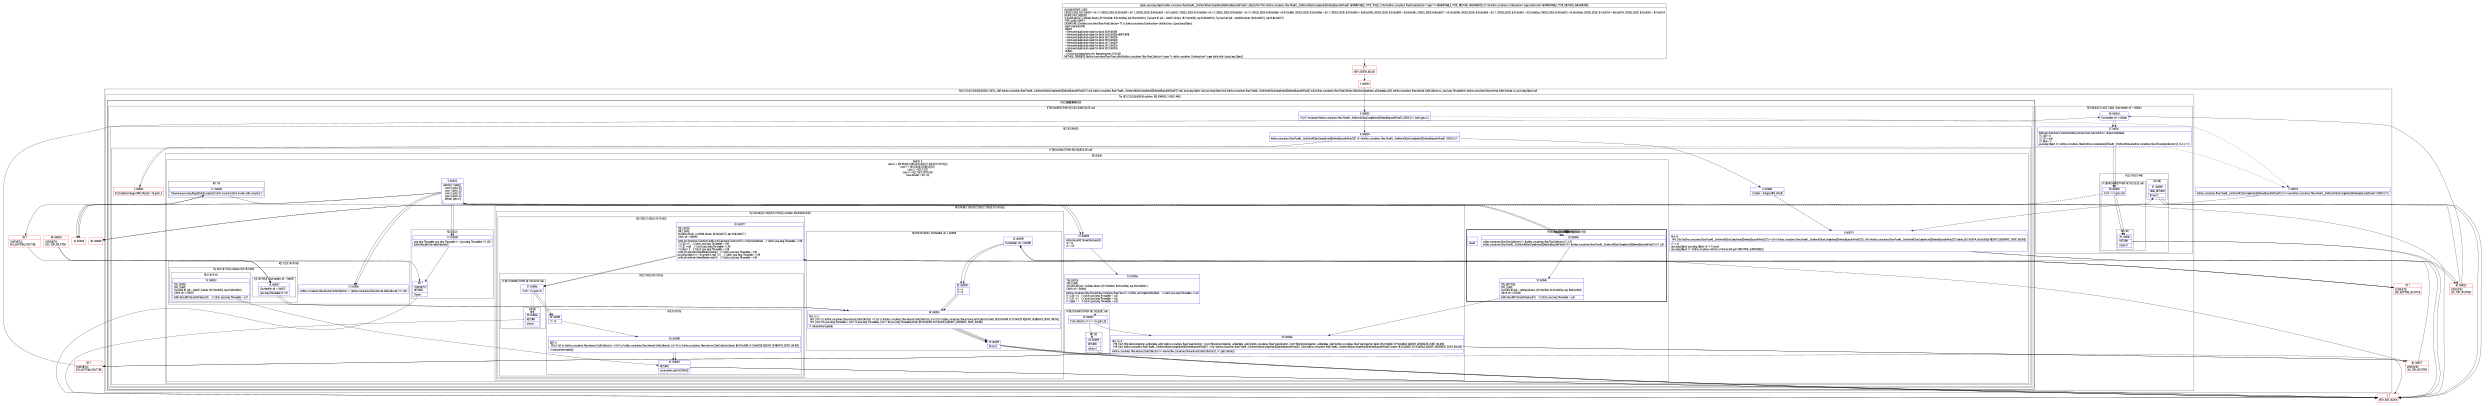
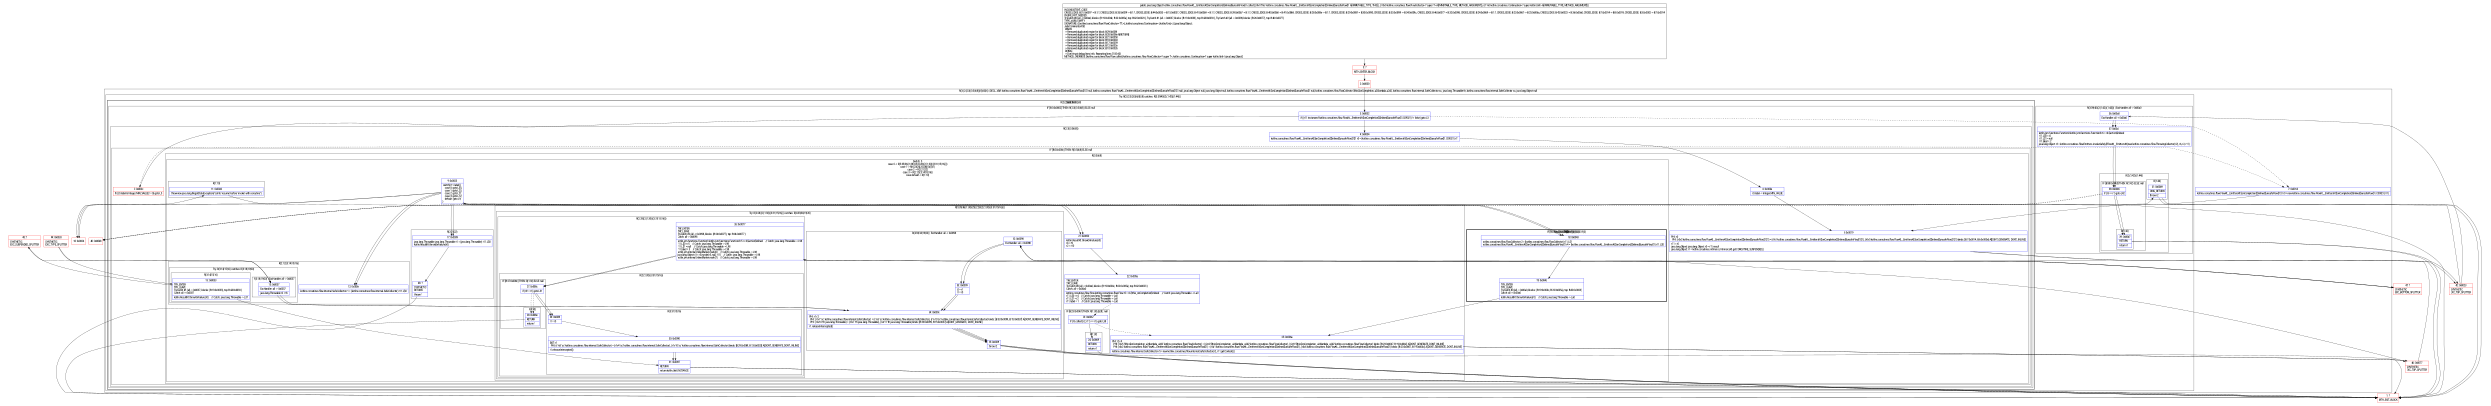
  digraph {
    fontname="Roboto Condensed"
    node [color=blue fontname="Roboto Condensed" shape=record]
    edge [fontname="Roboto Condensed"]
    n1 [label="{24\:\ 0x0069|RETURN\l|return r1\l}"]
    n2 [label="{23\:\ 0x0067|if (r5.collect(r2, r11) == r1) goto L38\l}"]
    n3 [label="{28\:\ 0x008e|RETURN\l|return r1\l}"]
    n4 [label="{27\:\ 0x008c|if (r3 != r1) goto L31\l}"]
    n5 [label="{29\:\ 0x008f|r1 = r5\l}"]
    n6 [label="{30\:\ 0x0090|EXIT: r1 \l  PHI: (r1v8 'sc' kotlinx.coroutines.flow.internal.SafeCollector) = (r1v4 'sc' kotlinx.coroutines.flow.internal.SafeCollector), (r1v10 'sc' kotlinx.coroutines.flow.internal.SafeCollector) binds: [B:29:0x008f, B:13:0x0033] A[DONT_GENERATE, DONT_INLINE]\l|r1.releaseIntercepted()\l}"]
    n7 [label="{31\:\ 0x0097|RETURN\l|return kotlin.Unit.INSTANCE\l}"]
    n8 [label="{26\:\ 0x0077|TRY_ENTER\lTRY_LEAVE\lTryCatch #2 \{all \-\> 0x0098, blocks: (B:26:0x0077), top: B:46:0x0077 \}\lCatch: all \-\> 0x0098\l|kotlin.jvm.functions.Function3 kotlin.jvm.functions.Function3 r5 = r4.$action$inlined     \/\/ Catch: java.lang.Throwable \-\> L98\lr11.L$0 = r5     \/\/ Catch: java.lang.Throwable \-\> L98\lr11.L$1 = null     \/\/ Catch: java.lang.Throwable \-\> L98\lr11.label = 3     \/\/ Catch: java.lang.Throwable \-\> L98\lkotlin.jvm.internal.InlineMarker.mark(6)     \/\/ Catch: java.lang.Throwable \-\> L98\ljava.lang.Object r3 = r5.invoke(r5, null, r11)     \/\/ Catch: java.lang.Throwable \-\> L98\lkotlin.jvm.internal.InlineMarker.mark(7)     \/\/ Catch: java.lang.Throwable \-\> L98\l}"]
    n9 [label="{32\:\ 0x0098|ExcHandler: all \-\> 0x0098\l}"]
    n10 [label="{33\:\ 0x0099|r2 = r1\lr1 = r5\l}"]
    n11 [label="{34\:\ 0x009c|PHI: r1 r2 \l  PHI: (r1v7 'sc' kotlinx.coroutines.flow.internal.SafeCollector) = (r1v3 'sc' kotlinx.coroutines.flow.internal.SafeCollector), (r1v10 'sc' kotlinx.coroutines.flow.internal.SafeCollector) binds: [B:33:0x0099, B:15:0x0037] A[DONT_GENERATE, DONT_INLINE]\l  PHI: (r2v10 'th' java.lang.Throwable) = (r2v7 'th' java.lang.Throwable), (r2v11 'th' java.lang.Throwable) binds: [B:33:0x0099, B:15:0x0037] A[DONT_GENERATE, DONT_INLINE]\l|r1.releaseIntercepted()\l}"]
    n12 [label="{35\:\ 0x009f|throw r2\l}"]
    n13 [label="{21\:\ 0x0050|kotlin.ResultKt.throwOnFailure(r0)\lr4 = r9\lr2 = r10\l}"]
    n14 [label="{22\:\ 0x005a|TRY_ENTER\lTRY_LEAVE\lTryCatch #0 \{all \-\> 0x00a0, blocks: (B:19:0x004c, B:22:0x005a), top: B:42:0x0023 \}\lCatch: all \-\> 0x00a0\l|kotlinx.coroutines.flow.Flow kotlinx.coroutines.flow.Flow r5 = r4.$this_onCompletion$inlined     \/\/ Catch: java.lang.Throwable \-\> La0\lr11.L$0 = r4     \/\/ Catch: java.lang.Throwable \-\> La0\lr11.L$1 = r2     \/\/ Catch: java.lang.Throwable \-\> La0\lr11.label = 1     \/\/ Catch: java.lang.Throwable \-\> La0\l}"]
    n15 [label="{25\:\ 0x006a|PHI: r2 r4 \l  PHI: (r2v5 '$this$onCompletion_u24lambda_u2d2' kotlinx.coroutines.flow.FlowCollector) = (r2v4 '$this$onCompletion_u24lambda_u2d2' kotlinx.coroutines.flow.FlowCollector), (r2v9 '$this$onCompletion_u24lambda_u2d2' kotlinx.coroutines.flow.FlowCollector) binds: [B:23:0x0067, B:19:0x004c] A[DONT_GENERATE, DONT_INLINE]\l  PHI: (r4v2 kotlinx.coroutines.flow.FlowKt__EmittersKt$onCompletion$$inlined$unsafeFlow$1) = (r4v1 kotlinx.coroutines.flow.FlowKt__EmittersKt$onCompletion$$inlined$unsafeFlow$1), (r4v4 kotlinx.coroutines.flow.FlowKt__EmittersKt$onCompletion$$inlined$unsafeFlow$1) binds: [B:23:0x0067, B:19:0x004c] A[DONT_GENERATE, DONT_INLINE]\l|kotlinx.coroutines.flow.internal.SafeCollector r5 = new kotlinx.coroutines.flow.internal.SafeCollector(r2, r11.getContext())\l}"]
    n16 [label="{13\:\ 0x0033|TRY_ENTER\lTRY_LEAVE\lTryCatch #1 \{all \-\> 0x0037, blocks: (B:13:0x0033), top: B:44:0x0033 \}\lCatch: all \-\> 0x0037\l|kotlin.ResultKt.throwOnFailure(r0)     \/\/ Catch: java.lang.Throwable \-\> L37\l}"]
    n17 [label="{15\:\ 0x0037|ExcHandler: all \-\> 0x0037\l|java.lang.Throwable r2 = th\l}"]
    n18 [label="{12\:\ 0x002e|kotlinx.coroutines.flow.internal.SafeCollector r1 = (kotlinx.coroutines.flow.internal.SafeCollector) r11.L$0\l}"]
    n19 [label="{18\:\ 0x0043|kotlinx.coroutines.flow.FlowCollector r2 = (kotlinx.coroutines.flow.FlowCollector) r11.L$1\lkotlinx.coroutines.flow.FlowKt__EmittersKt$onCompletion$$inlined$unsafeFlow$1 r4 = (kotlinx.coroutines.flow.FlowKt__EmittersKt$onCompletion$$inlined$unsafeFlow$1) r11.L$0\l}"]
-   n20 [label="{19\:\ 0x004c|TRY_BOTTOM\lTRY_LEAVE\lTryCatch #0 \{all \-\> 0x00a0, blocks: (B:19:0x004c, B:22:0x005a), top: B:42:0x0023 \}\lCatch: all \-\> 0x00a0\l|kotlin.ResultKt.throwOnFailure(r0)     \/\/ Catch: java.lang.Throwable \-\> La0\l}"]
-   n21 [label="{|break\l}"]
+   n20 [label="{19\:\ 0x004c|TRY_ENTER\lTRY_LEAVE\lTryCatch #0 \{all \-\> 0x00a0, blocks: (B:19:0x004c, B:22:0x005a), top: B:42:0x0023 \}\lCatch: all \-\> 0x00a0\l|kotlin.ResultKt.throwOnFailure(r0)     \/\/ Catch: java.lang.Throwable \-\> La0\l}"]
    n22 [label="{17\:\ 0x0039|java.lang.Throwable java.lang.Throwable r1 = (java.lang.Throwable) r11.L$0\lkotlin.ResultKt.throwOnFailure(r0)\l}"]
    n23 [label="{48\:\ ?|SYNTHETIC\lRETURN\l|throw r1\l}"]
    n24 [label="{11\:\ 0x002d|throw new java.lang.IllegalStateException(\"call to 'resume' before 'invoke' with coroutine\")\l}"]
    n25 [label="{9\:\ 0x0023|switch(r11.label) \{\l    case 0: goto L35;\l    case 1: goto L23;\l    case 2: goto L21;\l    case 3: goto L12;\l    default: goto L9;\l\}\l}"]
    n26 [label="{6\:\ 0x000e|r0.label \-= Integer.MIN_VALUE\l}"]
    n27 [label="{8\:\ 0x0019|PHI: r0 \l  PHI: (r0v2 kotlinx.coroutines.flow.FlowKt__EmittersKt$onCompletion$$inlined$unsafeFlow$1$1) = (r0v1 kotlinx.coroutines.flow.FlowKt__EmittersKt$onCompletion$$inlined$unsafeFlow$1$1), (r0v5 kotlinx.coroutines.flow.FlowKt__EmittersKt$onCompletion$$inlined$unsafeFlow$1$1) binds: [B:7:0x0014, B:6:0x000e] A[DONT_GENERATE, DONT_INLINE]\l|r11 = r0\ljava.lang.Object java.lang.Object r0 = r11.result\ljava.lang.Object r1 = kotlin.coroutines.intrinsics.IntrinsicsKt.getCOROUTINE_SUSPENDED()\l}"]
    n28 [color=red label="{5\:\ 0x000c|if ((r0.label & Integer.MIN_VALUE) != 0) goto L5\l}"]
    n29 [label="{4\:\ 0x0004|kotlinx.coroutines.flow.FlowKt__EmittersKt$onCompletion$$inlined$unsafeFlow$1$1 r0 = (kotlinx.coroutines.flow.FlowKt__EmittersKt$onCompletion$$inlined$unsafeFlow$1.C09021) r11\l}"]
    n30 [label="{3\:\ 0x0002|if ((r11 instanceof kotlinx.coroutines.flow.FlowKt__EmittersKt$onCompletion$$inlined$unsafeFlow$1.C09021) != false) goto L3\l}"]
    n31 [label="{39\:\ 0x00b7|RETURN\l|return r1\l}"]
    n32 [label="{38\:\ 0x00b5|if (r3 == r1) goto L42\l}"]
    n33 [label="{41\:\ 0x00b9|ORIG_RETURN\l|throw r2\l}"]
    n34 [label="{36\:\ 0x00a0|ExcHandler: all \-\> 0x00a0\l}"]
    n35 [label="{37\:\ 0x00a1|kotlin.jvm.functions.Function3 kotlin.jvm.functions.Function3 r6 = r4.$action$inlined\lr11.L$0 = r2\lr11.L$1 = null\lr11.label = 2\ljava.lang.Object r3 = kotlinx.coroutines.flow.Emitters.invokeSafely$FlowKt__EmittersKt(new kotlinx.coroutines.flow.ThrowingCollector(r2), r6, r2, r11)\l}"]
    n36 [label="{7\:\ 0x0014|kotlinx.coroutines.flow.FlowKt__EmittersKt$onCompletion$$inlined$unsafeFlow$1$1 r0 = new kotlinx.coroutines.flow.FlowKt__EmittersKt$onCompletion$$inlined$unsafeFlow$1.C09021(r11)\l}"]
    n37 [color=red label="{1\:\ ?|MTH_EXIT_BLOCK\l}"]
    n38 [color=red label="{47\:\ ?|SYNTHETIC\lEXC_BOTTOM_SPLITTER\l}"]
-   n39 [color=red label="{43\:\ ?|SYNTHETIC\lEXC_BOTTOM_SPLITTER\l}"]
    n40 [color=red label="{46\:\ 0x0077|SYNTHETIC\lEXC_TOP_SPLITTER\l}"]
-   n41 [color=red label="{45\:\ ?|SYNTHETIC\lEXC_BOTTOM_SPLITTER\l}"]
+   n41 [color=red label="{45\:\ ?|SYNTHETIC\lEXC_SUSPENDED_SPLITTER\l}"]
    n42 [color=red label="{10\:\ 0x0026}"]
    n43 [color=red label="{42\:\ 0x0023|SYNTHETIC\lEXC_TOP_SPLITTER\l}"]
    n44 [color=red label="{40\:\ 0x00b8}"]
-   n45 [color=red label="{44\:\ 0x0033|SYNTHETIC\lEXC_TOP_SPLITTER\l}"]
+   n45 [color=red label="{44\:\ 0x0033|SYNTHETIC\lEXC_TYPE_SPLITTER\l}"]
    n46 [color=red label="{0\:\ ?|MTH_ENTER_BLOCK\l}"]
    n47 [color=red label="{2\:\ 0x0000}"]
    n48 [label="{public java.lang.Object kotlinx.coroutines.flow.FlowKt__EmittersKt$onCompletion$$inlined$unsafeFlow$1.collect((r9v0 'this' kotlinx.coroutines.flow.FlowKt__EmittersKt$onCompletion$$inlined$unsafeFlow$1 A[IMMUTABLE_TYPE, THIS]), (r10v0 kotlinx.coroutines.flow.FlowCollector\<? super T\> A[IMMUTABLE_TYPE, METHOD_ARGUMENT]), (r11v0 kotlin.coroutines.Continuation\<? super kotlin.Unit\> A[IMMUTABLE_TYPE, METHOD_ARGUMENT]))  | INCONSISTENT_CODE\lCROSS_EDGE: B:31:0x0097 \-\> B:1:?, CROSS_EDGE: B:35:0x009f \-\> B:1:?, CROSS_EDGE: B:44:0x0033 \-\> B:15:0x0037, CROSS_EDGE: B:41:0x00b9 \-\> B:1:?, CROSS_EDGE: B:39:0x00b7 \-\> B:1:?, CROSS_EDGE: B:40:0x00b8 \-\> B:41:0x00b9, CROSS_EDGE: B:28:0x008e \-\> B:1:?, CROSS_EDGE: B:29:0x008f \-\> B:30:0x0090, CROSS_EDGE: B:33:0x0099 \-\> B:34:0x009c, CROSS_EDGE: B:46:0x0077 \-\> B:32:0x0098, CROSS_EDGE: B:24:0x0069 \-\> B:1:?, CROSS_EDGE: B:23:0x0067 \-\> B:25:0x006a, CROSS_EDGE: B:42:0x0023 \-\> B:36:0x00a0, CROSS_EDGE: B:7:0x0014 \-\> B:8:0x0019, CROSS_EDGE: B:3:0x0002 \-\> B:7:0x0014\lINLINE_NOT_NEEDED\lTryCatch #0 \{all \-\> 0x00a0, blocks: (B:19:0x004c, B:22:0x005a), top: B:42:0x0023 \}, TryCatch #1 \{all \-\> 0x0037, blocks: (B:13:0x0033), top: B:44:0x0033 \}, TryCatch #2 \{all \-\> 0x0098, blocks: (B:26:0x0077), top: B:46:0x0077 \}\lTYPE_VARS: EMPTY\lSIGNATURE: (Lkotlinx\/coroutines\/flow\/FlowCollector\<\-TT;\>;Lkotlin\/coroutines\/Continuation\<\-Lkotlin\/Unit;\>;)Ljava\/lang\/Object;\lJadxCommentsAttr\{\l WARN: \l \-\> Removed duplicated region for block: B:29:0x008f \l \-\> Removed duplicated region for block: B:28:0x008e A[RETURN]\l \-\> Removed duplicated region for block: B:21:0x0050 \l \-\> Removed duplicated region for block: B:18:0x0043 \l \-\> Removed duplicated region for block: B:17:0x0039 \l \-\> Removed duplicated region for block: B:12:0x002e \l \-\> Removed duplicated region for block: B:10:0x0026 \l DEBUG: \l \-\> Don't trust debug lines info. Repeating lines: [105=6]\}\lMETHOD_OVERRIDE: [kotlinx.coroutines.flow.Flow.collect(kotlinx.coroutines.flow.FlowCollector\<? super T\>, kotlin.coroutines.Continuation\<? super kotlin.Unit\>):java.lang.Object]\l}" color=""]
    subgraph cluster_1 {
      label="R(3:(2:(2:3|(3:5|6|8))|8)|45|6) | DECL_VAR: kotlinx.coroutines.flow.FlowKt__EmittersKt$onCompletion$$inlined$unsafeFlow$1$1 null, kotlinx.coroutines.flow.FlowKt__EmittersKt$onCompletion$$inlined$unsafeFlow$1$1 null, java.lang.Object null, java.lang.Object null, kotlinx.coroutines.flow.FlowKt__EmittersKt$onCompletion$$inlined$unsafeFlow$1 null, kotlinx.coroutines.flow.FlowCollector $this$onCompletion_u24lambda_u2d2, kotlinx.coroutines.flow.internal.SafeCollector sc, java.lang.Throwable th, kotlinx.coroutines.flow.internal.SafeCollector sc, java.lang.Object null\l"
      n36
      subgraph cluster_2 {
        label="Try: R(2:(2:3|(3:5|6|8))|8) catches: R(3:39|40|(2:(1:42)|(1:44)))"
        subgraph cluster_3 {
          label="R(2:(2:3|(3:5|6|8))|8)"
          subgraph cluster_4 {
            label="IF [B:3:0x0002] THEN: R(2:3|(3:5|6|8)) ELSE: null"
            n30
            subgraph cluster_5 {
              label="R(2:3|(3:5|6|8))"
              n29
              subgraph cluster_6 {
                label="IF [B:5:0x000c] THEN: R(3:5|6|8) ELSE: null"
                n28
                subgraph cluster_7 {
                  label="R(3:5|6|8)"
                  n26
                  n27
                  subgraph cluster_8 {
                    label="Switch: 5\n case 0 -> R(5:35|36|(1:38)|25|(2:28|(2:(1:30)|(3:31|15|16))))\n case 1 -> R(6:23|24|25|28|(0)(0)|1)\n case 2 -> R(2:21|22)\n case 3 -> R(2:12|(3:14|15|16))\n case default -> R(1:10)"
                    n25
                    subgraph cluster_9 {
                      label="R(5:35|36|(1:38)|25|(2:28|(2:(1:30)|(3:31|15|16))))"
                      n13
                      n14
                      n15
                      subgraph cluster_10 {
                        label="IF [B:23:0x0067] THEN: R(1:38) ELSE: null"
                        n2
                        subgraph cluster_11 {
                          label="R(1:38)"
                          n1
                        }
                      }
                      subgraph cluster_12 {
                        label="Try: R(2:28|(2:(1:30)|(3:31|15|16))) catches: R(4:33|34|19|20)"
                        subgraph cluster_13 {
                          label="R(2:28|(2:(1:30)|(3:31|15|16)))"
                          n8
                          subgraph cluster_14 {
                            label="R(2:(1:30)|(3:31|15|16))"
                            subgraph cluster_15 {
                              label="IF [B:27:0x008c] THEN: R(1:30) ELSE: null"
                              n4
                              subgraph cluster_16 {
                                label="R(0:30)"
                                n3
                              }
                            }
                            subgraph cluster_17 {
                              label="R(3:31|15|16)"
                              n5
                              n6
                              n7
                            }
                          }
                        }
                        subgraph cluster_18 {
                          label="R(4:33|34|19|20) | ExcHandler: all \-\> 0x0098\l"
                          n9
                          n10
                          n11
                          n12
                        }
                      }
                    }
                    subgraph cluster_19 {
                      label="R(2:12|(3:14|15|16))"
                      n18
                      subgraph cluster_20 {
                        label="Try: R(3:14|15|16) catches: R(3:18|19|20)"
                        subgraph cluster_21 {
                          label="R(3:14|15|16)"
                          n16
                        }
                        subgraph cluster_22 {
                          label="R(3:18|19|20) | ExcHandler: all \-\> 0x0037\l"
                          n17
                        }
                      }
                    }
                    subgraph cluster_23 {
                      label="R(6:23|24|25|28|(0)(0)|1)"
                      n19
                      n20
-                     n21
                      subgraph cluster_24 {
                        label="IF [B:27:0x008c] THEN: R(0) ELSE: R(0)"
                        subgraph cluster_25 {
                          label="R(0)"
                        }
                        subgraph cluster_26 {
                          label="R(0)"
                        }
                      }
                    }
                    subgraph cluster_27 {
                      label="R(2:21|22)"
                      n22
                      n23
                    }
                    subgraph cluster_28 {
                      label="R(1:10)"
                      n24
                    }
                  }
                }
              }
            }
          }
          subgraph cluster_29 {
            label="Switch: 0"
          }
        }
        subgraph cluster_30 {
          label="R(3:39|40|(2:(1:42)|(1:44))) | ExcHandler: all \-\> 0x00a0\l"
          n34
          n35
          subgraph cluster_31 {
            label="R(2:(1:42)|(1:44))"
            subgraph cluster_32 {
              label="IF [B:38:0x00b5] THEN: R(1:42) ELSE: null"
              n32
              subgraph cluster_33 {
                label="R(1:42)"
                n31
              }
            }
            subgraph cluster_34 {
              label="R(1:44)"
              n33
            }
          }
        }
      }
    }
    subgraph cluster_35 {
      label="R(3:39|40|(2:(1:42)|(1:44))) | ExcHandler: all \-\> 0x00a0\l"
      subgraph cluster_36 {
        label="R(2:(1:42)|(1:44))"
        subgraph cluster_37 {
          label="IF [B:38:0x00b5] THEN: R(1:42) ELSE: null"
          subgraph cluster_38 {
            label="R(1:42)"
          }
        }
        subgraph cluster_39 {
          label="R(1:44)"
        }
      }
    }
    subgraph cluster_40 {
      label="R(4:33|34|19|20) | ExcHandler: all \-\> 0x0098\l"
    }
    subgraph cluster_41 {
      label="R(3:18|19|20) | ExcHandler: all \-\> 0x0037\l"
    }
    n1 -> n37
    n2 -> n1
-   n2 -> n15 [style=solid]
+   n2 -> n15 [style=dashed]
    n3 -> n37
    n4 -> n3 [style=dashed]
    n4 -> n3 [style=dashed]
    n4 -> n5
    n4 -> n5
    n5 -> n6
    n6 -> n7
    n6 -> n7
    n7 -> n37
    n7 -> n37
    n8 -> n4
    n8 -> n4
    n8 -> n38
    n8 -> n38
    n9 -> n10
    n9 -> n10
    n10 -> n11
    n10 -> n11
    n11 -> n12
    n11 -> n12
    n11 -> n12
    n11 -> n12
    n12 -> n37
    n12 -> n37
    n12 -> n37
    n12 -> n37
    n13 -> n14
    n14 -> n2 [style=dashed]
-   n15 -> n39
-   n15 -> n39
    n15 -> n40
    n15 -> n40
    n16 -> n7
-   n24 -> n41
+   n16 -> n41
    n17 -> n11
    n17 -> n11
    n19 -> n20
    n20 -> n15
    n22 -> n23
    n23 -> n37
    n24 -> n37
    n25 -> n13
    n25 -> n13
    n25 -> n18
    n25 -> n18
    n25 -> n19
    n25 -> n19
    n25 -> n22
    n25 -> n22
    n25 -> n42
    n25 -> n42
    n26 -> n27
    n27 -> n43
    n27 -> n43
    n28 -> n36 [style=dashed]
    n29 -> n26
-   n29 -> n28
+   n30 -> n28
    n30 -> n29
    n30 -> n36 [style=dashed]
    n31 -> n37
    n31 -> n37
    n32 -> n31
    n32 -> n31
    n32 -> n44 [style=dashed]
    n32 -> n44 [style=dashed]
    n33 -> n37
    n33 -> n37
    n34 -> n35
    n34 -> n35
    n35 -> n32
    n35 -> n32
    n36 -> n27
    n38 -> n9
-   n39 -> n34
    n40 -> n8
    n40 -> n9
    n41 -> n17
    n42 -> n24
    n43 -> n25
    n43 -> n34
    n44 -> n33
-   n45 -> n23
+   n45 -> n16
    n45 -> n17
    n46 -> n47
    n47 -> n30
    n48 -> n46
  }
